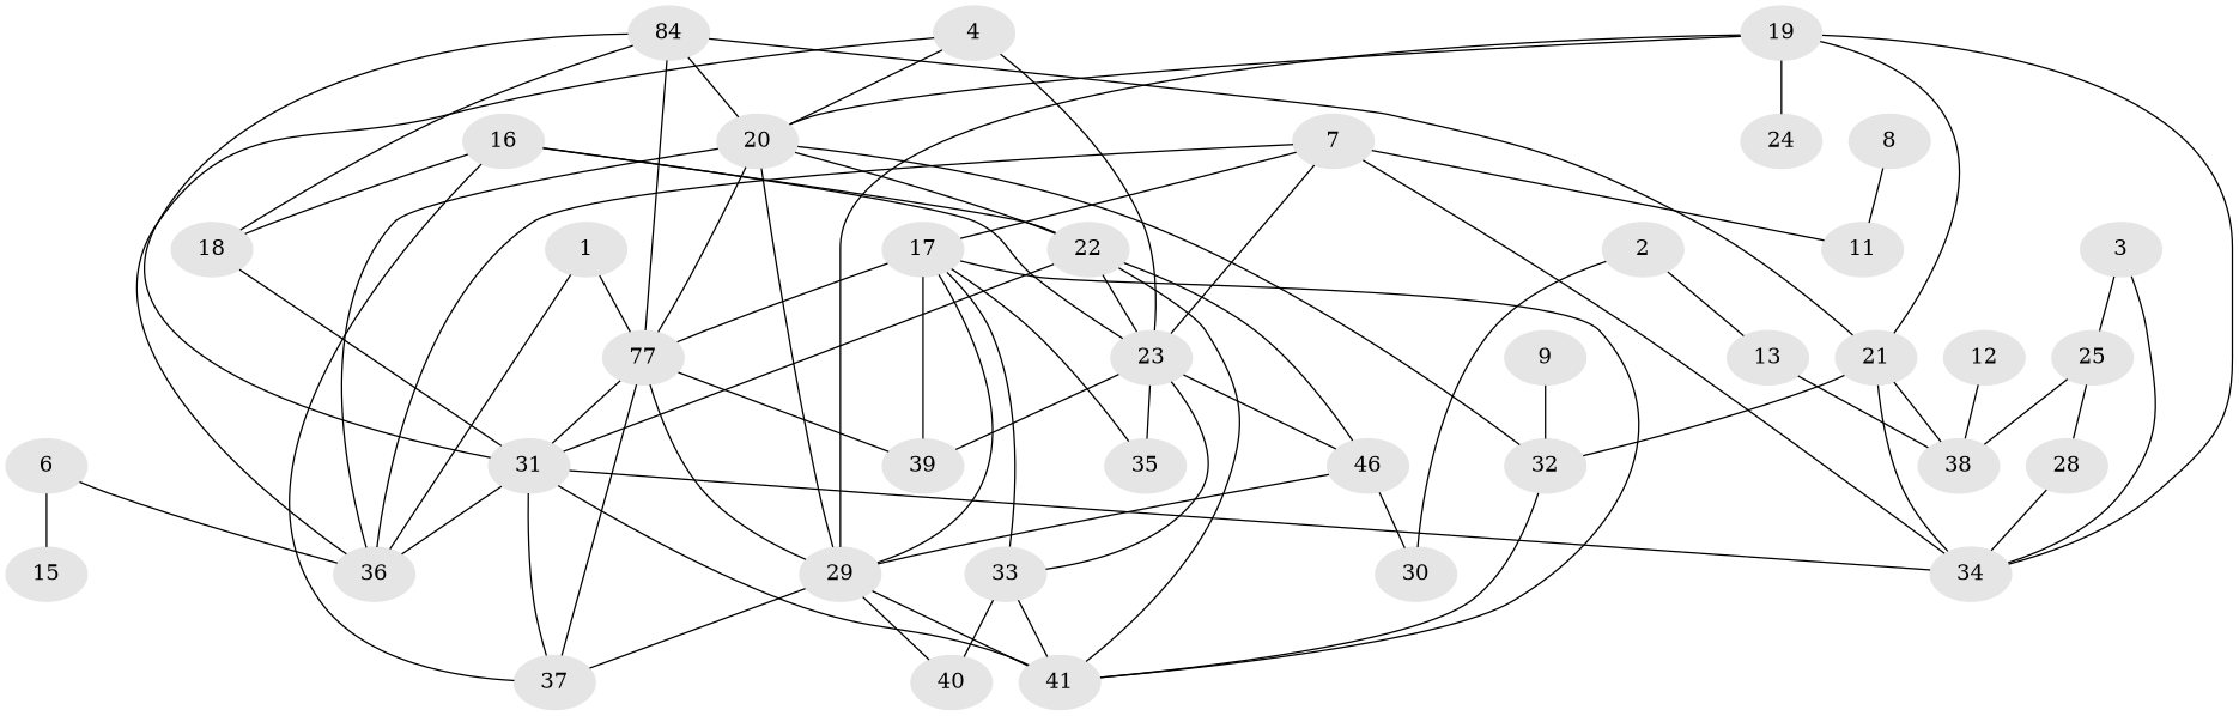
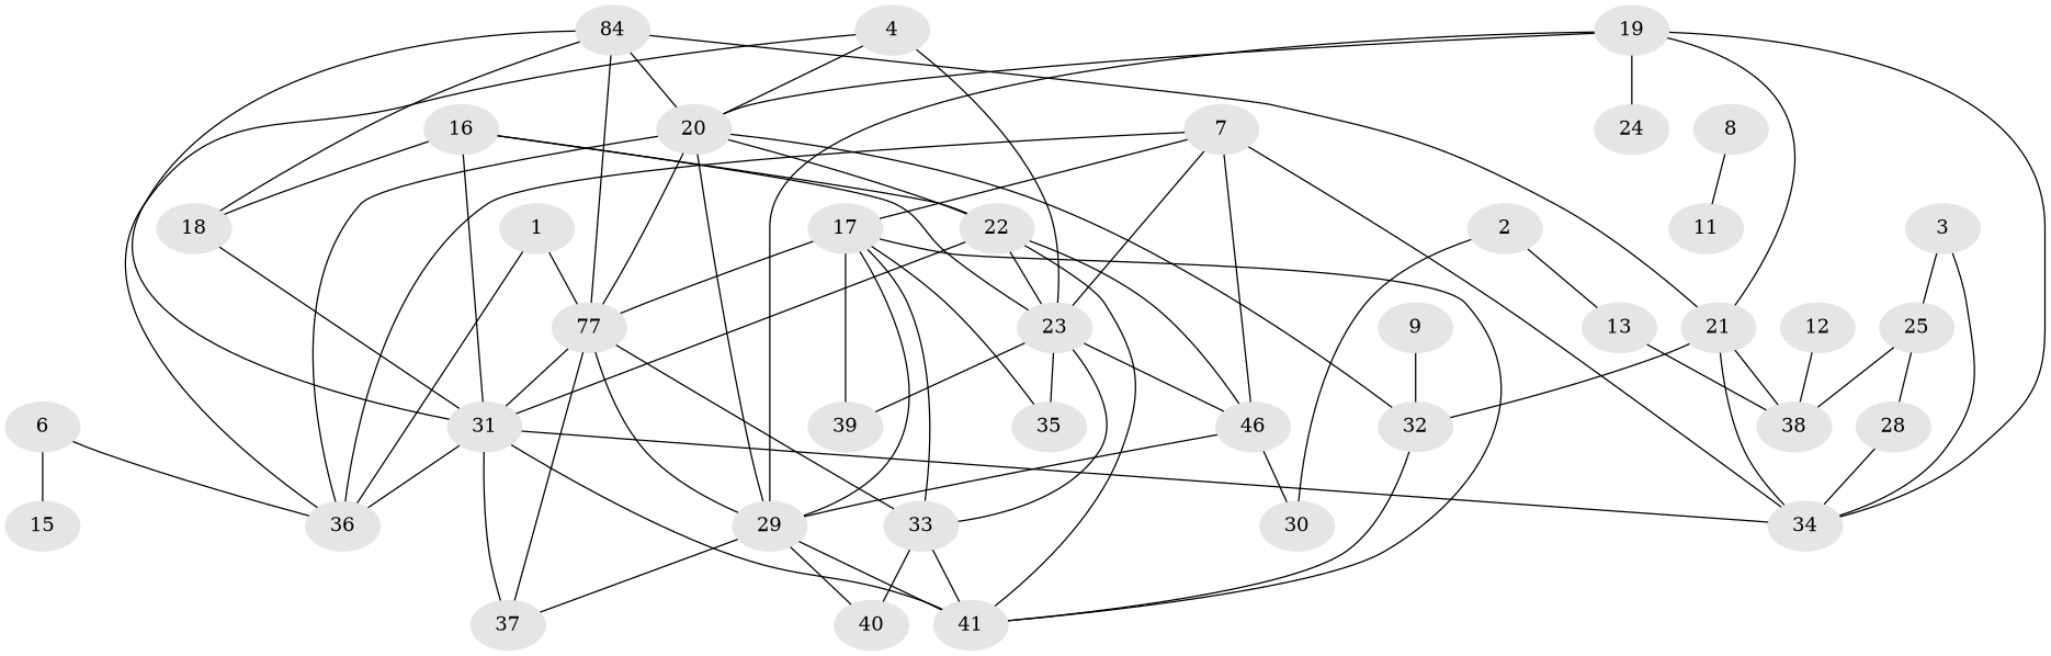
  graph {
    node [color=gray90 style=filled]
    edge [weight=1.0]
    n1 [label=77]
    1
    36
    31
    37
    29
    33
    2
    13
    30
    38
    3
    25
    34
    28
    4
    20
    23
    32
    22
    35
    39
    n23 [label=46]
    6
    15
    7
    11
    17
    41
    8
    9
    12
    n33 [label=84]
    18
    21
    16
    40
    19
    24
    n1 -- 31
    n1 -- 37
    n1 -- 29
-   n1 -- 39
+   n1 -- 33
    1 -- n1
    1 -- 36
    31 -- 36
    31 -- 37
    31 -- 34 [weight=3.0]
    31 -- 41 [weight=2.0]
    29 -- 37
    29 -- 41
    29 -- 40
    33 -- 41
    33 -- 40 [weight=2.0]
    2 -- 13
    2 -- 30
    13 -- 38
    3 -- 25
    3 -- 34
    25 -- 38
    25 -- 28
    28 -- 34 [weight=2.0]
    4 -- 36
    4 -- 20
    4 -- 23 [weight=2.0]
    20 -- n1
    20 -- 36
    20 -- 29
    20 -- 32
    20 -- 22
    23 -- 33
    23 -- 35
    23 -- 39
    23 -- n23
    32 -- 41
    22 -- 31
    22 -- 23
    22 -- n23
    22 -- 41
    n23 -- 29
    n23 -- 30
    6 -- 36
    6 -- 15
    7 -- 36
    7 -- 34
    7 -- 23
-   7 -- 11
+   7 -- n23
    7 -- 17
    17 -- n1 [weight=2.0]
    17 -- 29
    17 -- 33
    17 -- 35
    17 -- 39
    17 -- 41
    8 -- 11
    9 -- 32
    12 -- 38
    n33 -- n1
    n33 -- 31
    n33 -- 20
    n33 -- 18
    n33 -- 21
    18 -- 31
    21 -- 38
    21 -- 34
    21 -- 32
-   16 -- 37
+   16 -- 31
    16 -- 23
    16 -- 22
    16 -- 18
    19 -- 29 [weight=2.0]
    19 -- 34 [weight=2.0]
    19 -- 20
    19 -- 21
    19 -- 24
  }
